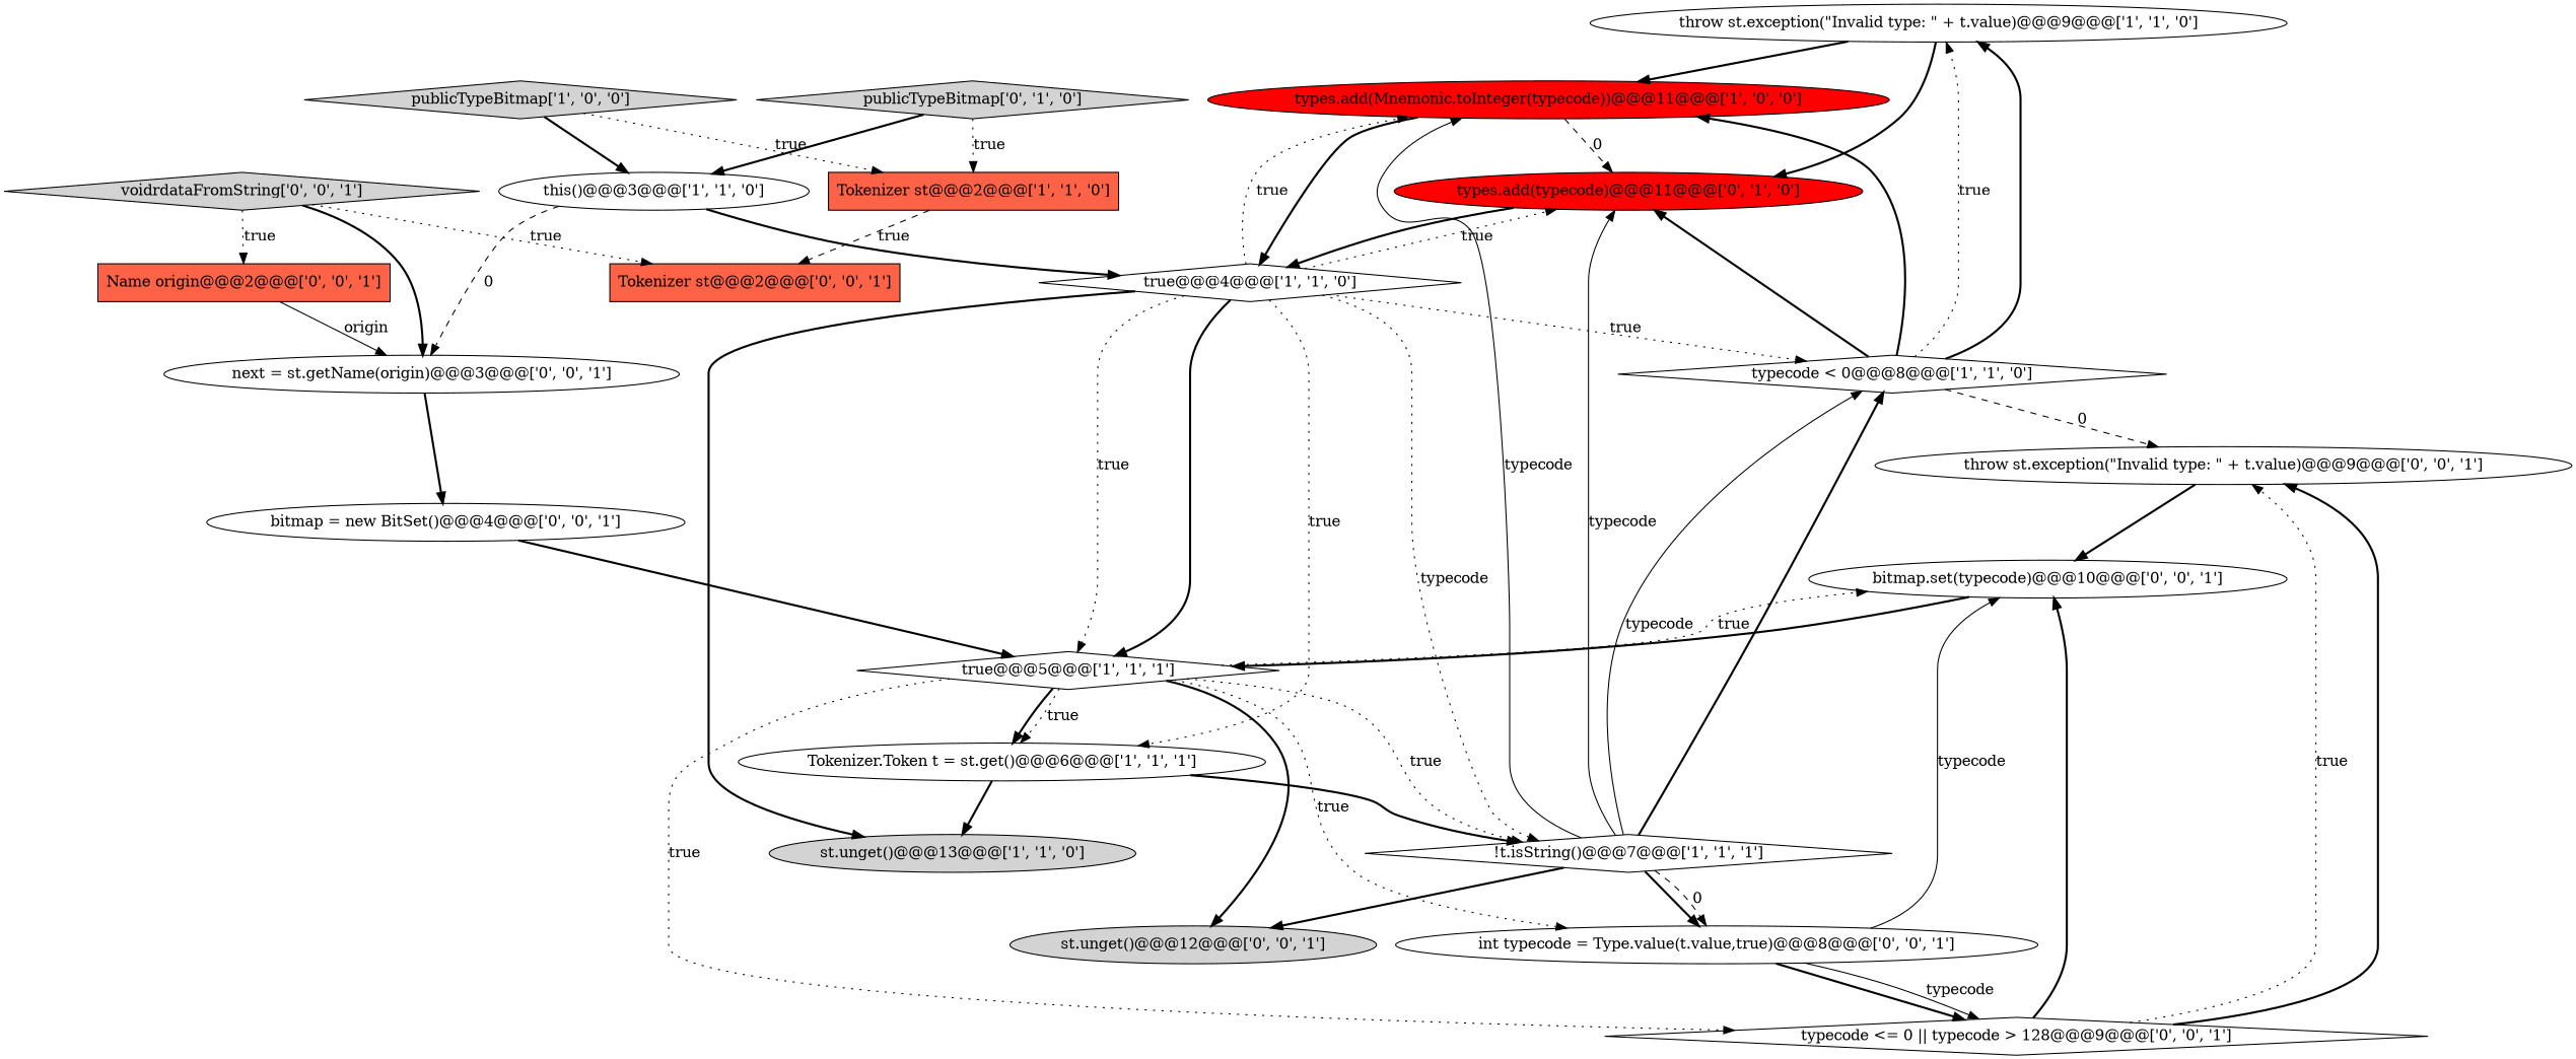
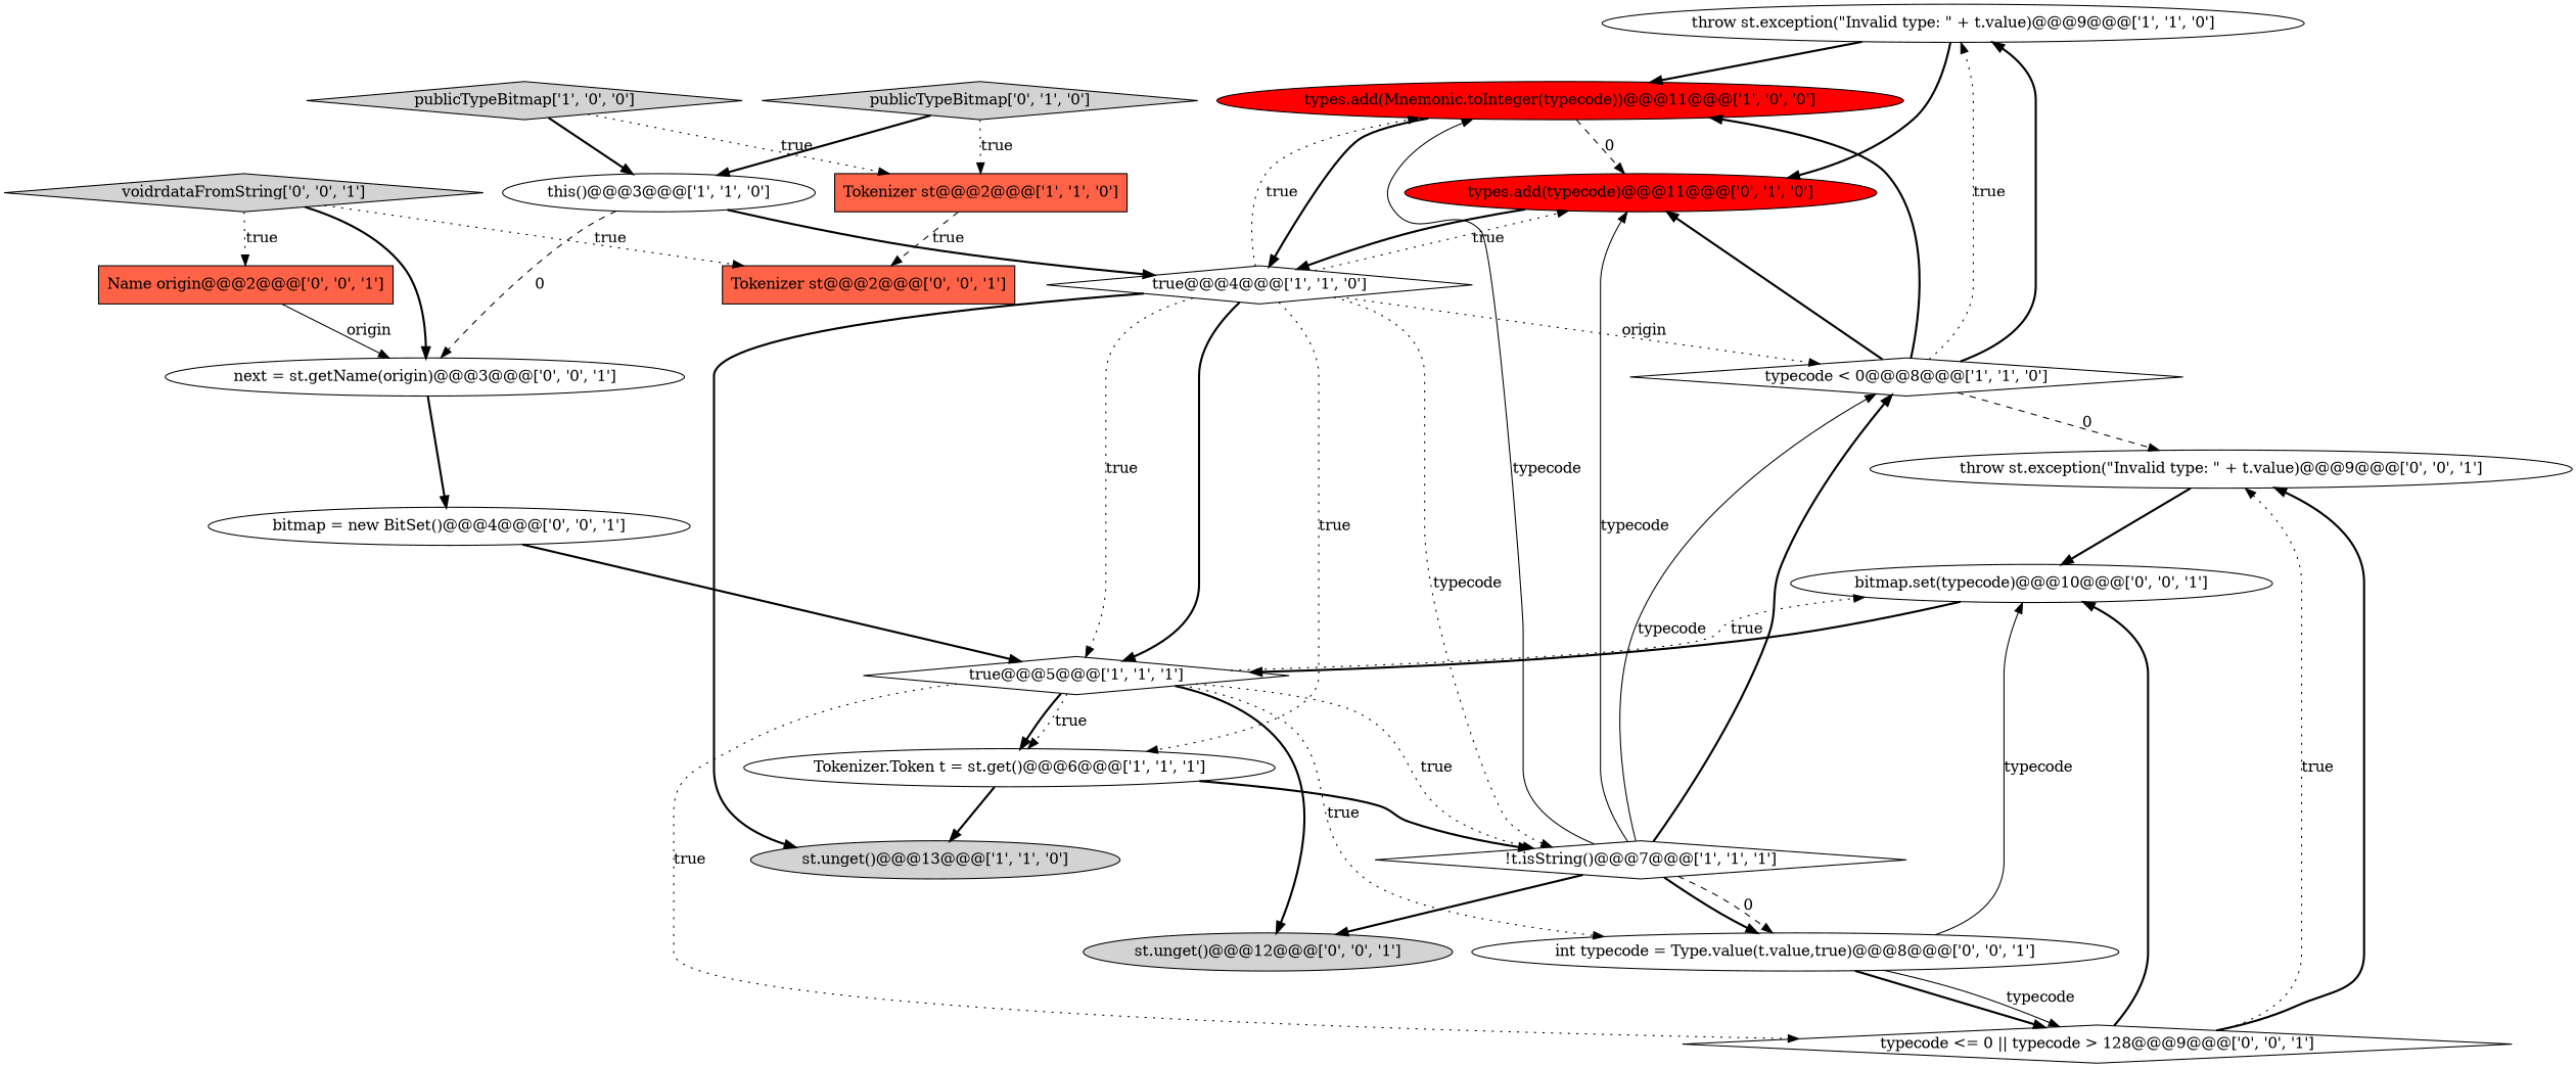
  digraph {
    node [fillcolor=white shape=ellipse style=filled]
    edge [style=bold]
    n1 [label="throw st.exception(\"Invalid type: \" + t.value)@@@9@@@['1', '1', '0']"]
    n2 [fillcolor=red label="types.add(Mnemonic.toInteger(typecode))@@@11@@@['1', '0', '0']"]
    n3 [fillcolor=red label="types.add(typecode)@@@11@@@['0', '1', '0']"]
    n4 [label="true@@@4@@@['1', '1', '0']" shape=diamond]
    n5 [fillcolor=lightgray label="st.unget()@@@13@@@['1', '1', '0']"]
    n6 [fillcolor=lightgray label="st.unget()@@@12@@@['0', '0', '1']"]
    n7 [label="bitmap.set(typecode)@@@10@@@['0', '0', '1']"]
    n8 [label="true@@@5@@@['1', '1', '1']" shape=diamond]
    n9 [label="typecode <= 0 || typecode > 128@@@9@@@['0', '0', '1']" shape=diamond]
    n10 [label="Tokenizer.Token t = st.get()@@@6@@@['1', '1', '1']"]
    n11 [label="!t.isString()@@@7@@@['1', '1', '1']" shape=diamond]
    n12 [label="int typecode = Type.value(t.value,true)@@@8@@@['0', '0', '1']"]
    n13 [fillcolor=tomato label="Tokenizer st@@@2@@@['0', '0', '1']" shape=box]
    n14 [label="next = st.getName(origin)@@@3@@@['0', '0', '1']"]
    n15 [label="bitmap = new BitSet()@@@4@@@['0', '0', '1']"]
    n16 [label="throw st.exception(\"Invalid type: \" + t.value)@@@9@@@['0', '0', '1']"]
    n17 [label="typecode < 0@@@8@@@['1', '1', '0']" shape=diamond]
    n18 [fillcolor=tomato label="Name origin@@@2@@@['0', '0', '1']" shape=box]
    n19 [label="this()@@@3@@@['1', '1', '0']"]
    n20 [fillcolor=lightgray label="publicTypeBitmap['1', '0', '0']" shape=diamond]
    n21 [fillcolor=tomato label="Tokenizer st@@@2@@@['1', '1', '0']" shape=box]
    n22 [fillcolor=lightgray label="voidrdataFromString['0', '0', '1']" shape=diamond]
    n23 [fillcolor=lightgray label="publicTypeBitmap['0', '1', '0']" shape=diamond]
    n1 -> n2
    n1 -> n3
    n2 -> n3 [label=0 style=dashed]
    n2 -> n4
    n3 -> n4
    n4 -> n2 [label=true style=dotted]
    n4 -> n3 [label=true style=dotted]
    n4 -> n5
    n4 -> n8 [label=true style=dotted]
    n4 -> n8
    n4 -> n10 [label=true style=dotted]
    n4 -> n11 [label=typecode style=dotted]
-   n4 -> n17 [label=true style=dotted]
+   n4 -> n17 [label=origin style=dotted]
    n7 -> n8
    n8 -> n6
    n8 -> n7 [label=true style=dotted]
    n8 -> n9 [label=true style=dotted]
    n8 -> n10
    n8 -> n10 [label=true style=dotted]
    n8 -> n11 [label=true style=dotted]
    n8 -> n12 [label=true style=dotted]
    n9 -> n7
    n9 -> n16 [label=true style=dotted]
    n9 -> n16
    n10 -> n5
    n10 -> n11
    n11 -> n2 [label=typecode style=solid]
    n11 -> n3 [label=typecode style=solid]
    n11 -> n6
    n11 -> n12
    n11 -> n12 [label=0 style=dashed]
    n11 -> n17
    n11 -> n17 [label=typecode style=solid]
    n12 -> n7 [label=typecode style=solid]
    n12 -> n9
    n12 -> n9 [label=typecode style=solid]
    n14 -> n15
    n15 -> n8
    n16 -> n7
    n17 -> n1 [label=true style=dotted]
    n17 -> n1
    n17 -> n2
    n17 -> n3
    n17 -> n16 [label=0 style=dashed]
    n18 -> n14 [label=origin style=solid]
    n19 -> n4
    n19 -> n14 [label=0 style=dashed]
    n20 -> n19
    n20 -> n21 [label=true style=dotted]
    n21 -> n13 [label=true style=dashed]
    n22 -> n13 [label=true style=dotted]
    n22 -> n14
    n22 -> n18 [label=true style=dotted]
    n23 -> n19
    n23 -> n21 [label=true style=dotted]
  }
